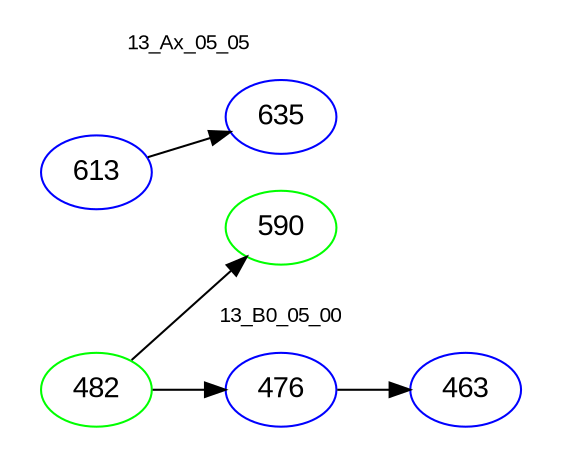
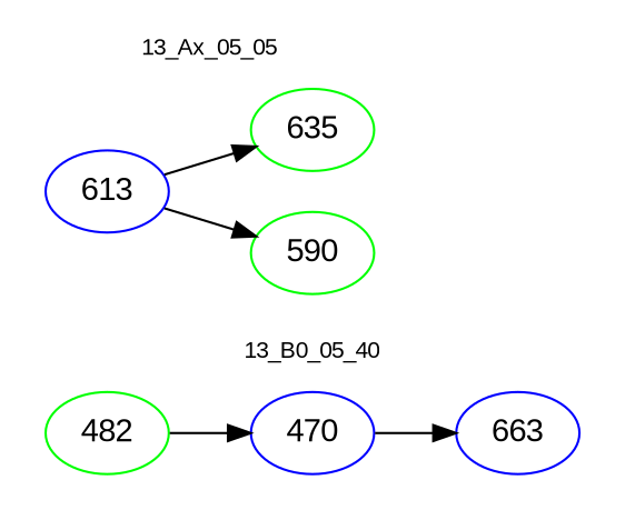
  digraph {
    fontname="Liberation Sans"
    rankdir=LR
    node [color=blue fontname="Liberation Sans"]
    edge [color=black fontname="Liberation Sans"]
    n1 [label=613]
    n2 [color=green label=590]
-   n3 [label=635]
-   n4 [label=476]
-   n5 [label=463]
+   n3 [color=green label=635]
+   n4 [label=470]
+   n5 [label=663]
    n6 [color=green label=482]
    subgraph cluster_1 {
      color=white
      fontsize=10
      label="13_Ax_05_05"
      n1
      n2
      n3
    }
    subgraph cluster_2 {
      color=white
      fontsize=10
-     label="13_B0_05_00"
+     label="13_B0_05_40"
      n4
      n5
      n6
    }
-   n6 -> n2
+   n1 -> n2
    n1 -> n3
    n4 -> n5
    n6 -> n4
  }
